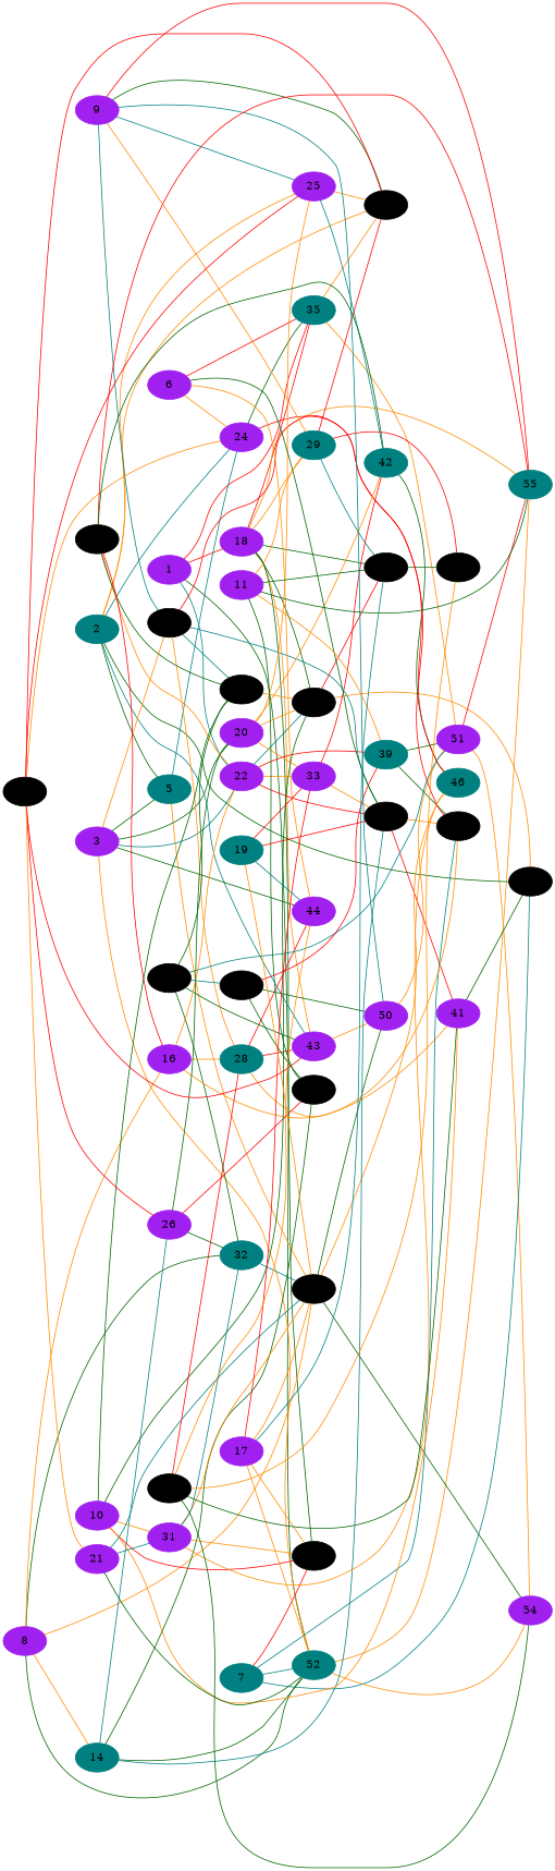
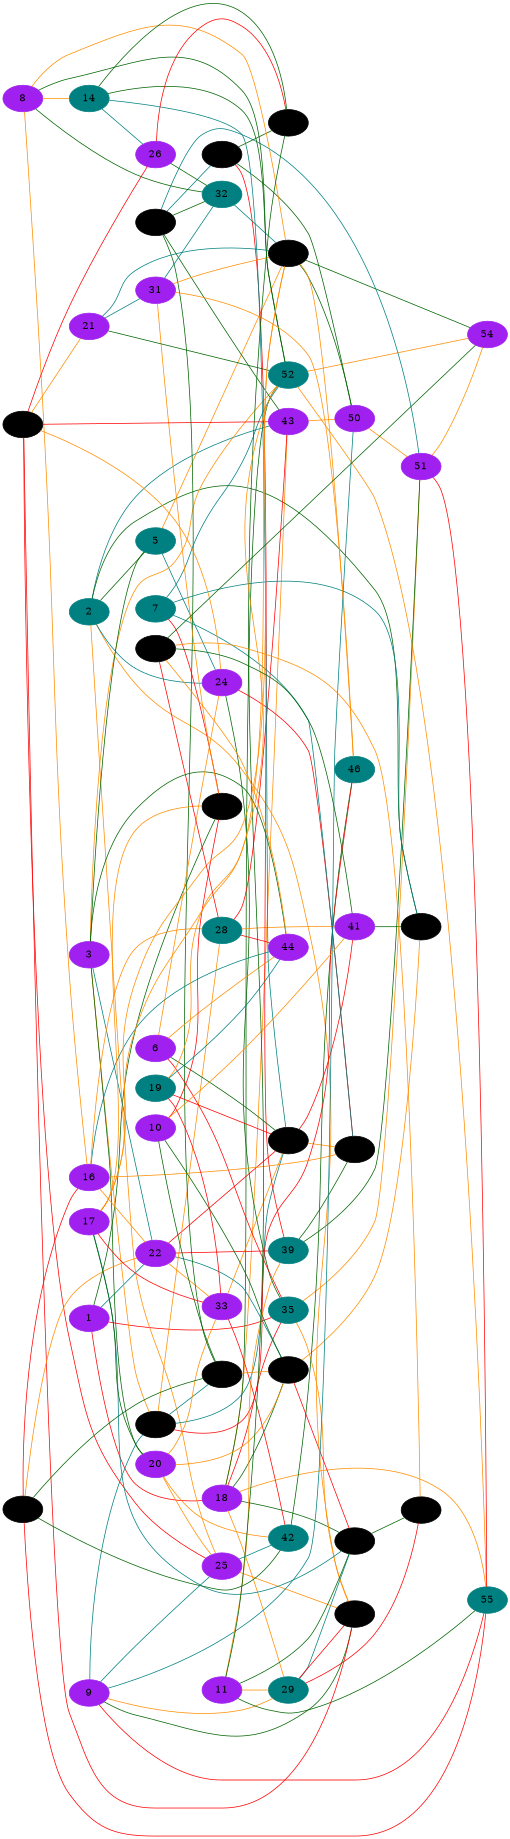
  graph {
    rankdir=LR
    node [color=purple style=filled]
    edge [color=darkorange weight=1.0]
    1
    18
    22
    35 [color=teal]
    53 [color=black]
    43
    52 [color=teal]
    29 [color=teal]
    55 [color=teal]
    34 [color=black]
    36 [color=black]
    40 [color=black]
    39 [color=teal]
    33
    45 [color=black]
    51
    2 [color=teal]
    5 [color=teal]
    24
    25
    47 [color=black]
    37 [color=black]
    49 [color=black]
    42 [color=teal]
    50
    3
    12 [color=black]
    20
    44
    23 [color=black]
    28 [color=teal]
    46 [color=teal]
    54
    4 [color=black]
    30 [color=black]
    32 [color=teal]
    48 [color=black]
    6
    41
    7 [color=teal]
    8
    14 [color=teal]
    16
    26
    9
    38 [color=black]
    10
    31
    11
    13 [color=black]
    21
    15 [color=black]
    17
    19 [color=teal]
    27 [color=black]
    1 -- 18 [color=red]
    1 -- 22 [color=teal]
    1 -- 35 [color=red]
    1 -- 53 [color=darkgreen]
    18 -- 35 [color=red]
    18 -- 43
    18 -- 52 [color=darkgreen]
    18 -- 29
    18 -- 55
    18 -- 34 [color=darkgreen]
    18 -- 36 [color=darkgreen]
    22 -- 34 [color=teal]
    22 -- 40 [color=red]
    22 -- 39 [color=red]
    22 -- 33
    35 -- 45
    35 -- 51
    43 -- 50
    52 -- 55
    52 -- 54
    29 -- 36 [color=teal]
    29 -- 45 [color=red]
    29 -- 38 [color=red]
    34 -- 36 [color=red]
    34 -- 47 [weight=2.0]
    36 -- 38 [color=darkgreen]
    40 -- 49
    40 -- 41 [color=red]
    39 -- 51 [color=darkgreen]
    39 -- 49 [color=darkgreen weight=2.0]
    33 -- 40
    33 -- 42 [color=red]
    51 -- 55 [color=red]
    51 -- 54
    2 -- 43 [color=teal]
    2 -- 45
    2 -- 5 [color=darkgreen]
    2 -- 24 [color=teal]
    2 -- 25
    2 -- 47 [color=darkgreen]
    5 -- 24 [color=teal]
    5 -- 37
    24 -- 35 [color=darkgreen]
    24 -- 49 [color=red]
    25 -- 45
    25 -- 42 [color=teal]
    37 -- 50 [color=darkgreen]
    37 -- 46
    37 -- 54 [color=darkgreen]
    42 -- 46 [color=darkgreen]
    50 -- 51
    3 -- 22 [color=teal]
    3 -- 52
    3 -- 5 [color=darkgreen]
    3 -- 12
    3 -- 20 [color=darkgreen]
    3 -- 44 [color=darkgreen]
    12 -- 40 [color=teal]
    12 -- 23 [color=teal]
    12 -- 28
    12 -- 46 [color=red]
    20 -- 34
    20 -- 33
    20 -- 25
    20 -- 42
    23 -- 34
    28 -- 43 [color=red]
    28 -- 44 [color=red]
    28 -- 41
    4 -- 43 [color=darkgreen]
    4 -- 51 [color=teal]
    4 -- 23 [color=darkgreen weight=2.0]
    4 -- 30 [color=teal]
    4 -- 32 [color=darkgreen]
    30 -- 39 [color=red]
    30 -- 50 [color=darkgreen]
    30 -- 48 [color=darkgreen]
    32 -- 37 [color=teal]
    6 -- 35 [color=red]
    6 -- 40 [color=darkgreen]
    6 -- 24
    6 -- 44
    41 -- 47 [color=darkgreen weight=2.0]
    7 -- 53 [color=red]
    7 -- 52 [color=teal]
    7 -- 47 [color=teal]
    7 -- 49 [color=teal]
    8 -- 52 [color=darkgreen]
    8 -- 37
    8 -- 32 [color=darkgreen]
    8 -- 14
    8 -- 16
    14 -- 52 [color=darkgreen weight=2.0]
    14 -- 40 [color=teal]
    14 -- 48 [color=darkgreen]
    14 -- 26 [color=teal]
    16 -- 22
    16 -- 49
+   16 -- 44 [color=teal]
    16 -- 28
    26 -- 32 [color=darkgreen weight=2.0]
    26 -- 48 [color=red weight=2.0]
    9 -- 29
    9 -- 55 [color=red]
    9 -- 45 [color=darkgreen]
    9 -- 25 [color=teal]
    9 -- 50 [color=teal]
    9 -- 12 [color=teal]
    10 -- 53 [color=red weight=2.0]
    10 -- 34 [color=darkgreen]
    10 -- 23 [color=darkgreen]
    10 -- 41
-   10 -- 31
    31 -- 53
    31 -- 37
    31 -- 46
    31 -- 32 [color=teal]
    11 -- 29
    11 -- 55 [color=darkgreen]
    11 -- 36 [color=darkgreen]
    11 -- 39
    11 -- 48 [color=darkgreen weight=2.0]
    13 -- 43 [color=red]
    13 -- 45 [color=red]
    13 -- 24
    13 -- 25 [color=red]
    13 -- 26 [color=red]
    13 -- 21
    21 -- 52 [color=darkgreen]
    21 -- 37 [color=teal]
    21 -- 31 [color=teal]
    15 -- 22
    15 -- 55 [color=red]
    15 -- 42 [color=darkgreen weight=2.0]
    15 -- 23 [color=darkgreen]
    15 -- 16 [color=red]
    17 -- 53
    17 -- 52
    17 -- 36 [color=teal]
    17 -- 33 [color=red]
    17 -- 37
-   26 -- 20 [color=darkgreen]
+   17 -- 20 [color=darkgreen]
    19 -- 40 [color=red]
    19 -- 33 [color=red]
    19 -- 37
    19 -- 44 [color=teal]
    27 -- 44
    27 -- 28 [color=red]
    27 -- 54 [color=darkgreen]
    27 -- 41 [color=darkgreen]
    27 -- 38 [weight=2.0]
  }
